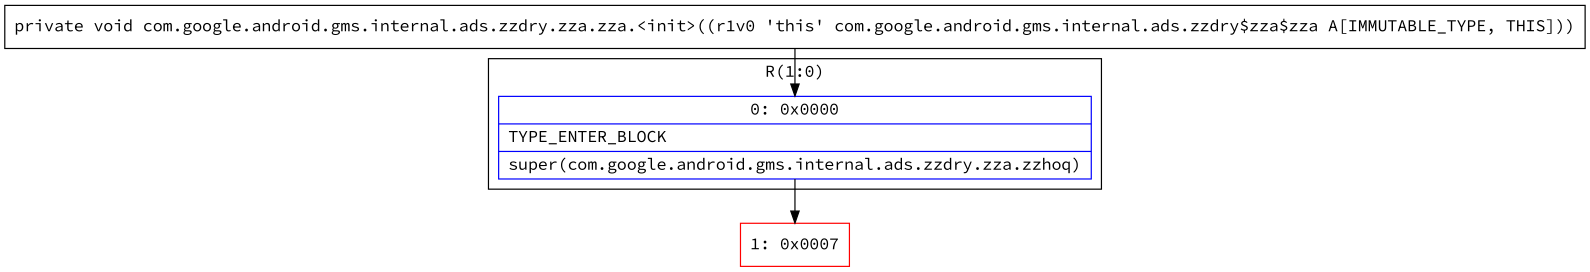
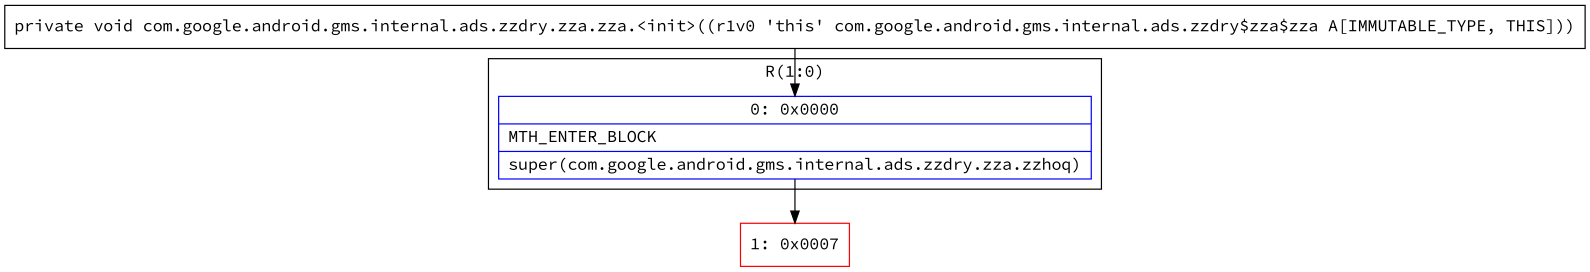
  digraph {
    fontname="Source Code Pro"
    node [shape=record fontname="Source Code Pro"]
    edge [fontname="Source Code Pro"]
-   n1 [color=blue label="{0\:\ 0x0000|TYPE_ENTER_BLOCK\l|super(com.google.android.gms.internal.ads.zzdry.zza.zzhoq)\l}"]
+   n1 [color=blue label="{0\:\ 0x0000|MTH_ENTER_BLOCK\l|super(com.google.android.gms.internal.ads.zzdry.zza.zzhoq)\l}"]
    n2 [color=red label="{1\:\ 0x0007}"]
    n3 [label="{private void com.google.android.gms.internal.ads.zzdry.zza.zza.\<init\>((r1v0 'this' com.google.android.gms.internal.ads.zzdry$zza$zza A[IMMUTABLE_TYPE, THIS])) }"]
    subgraph cluster_1 {
      label="R(1:0)"
      n1
    }
    n1 -> n2
    n3 -> n1
  }
